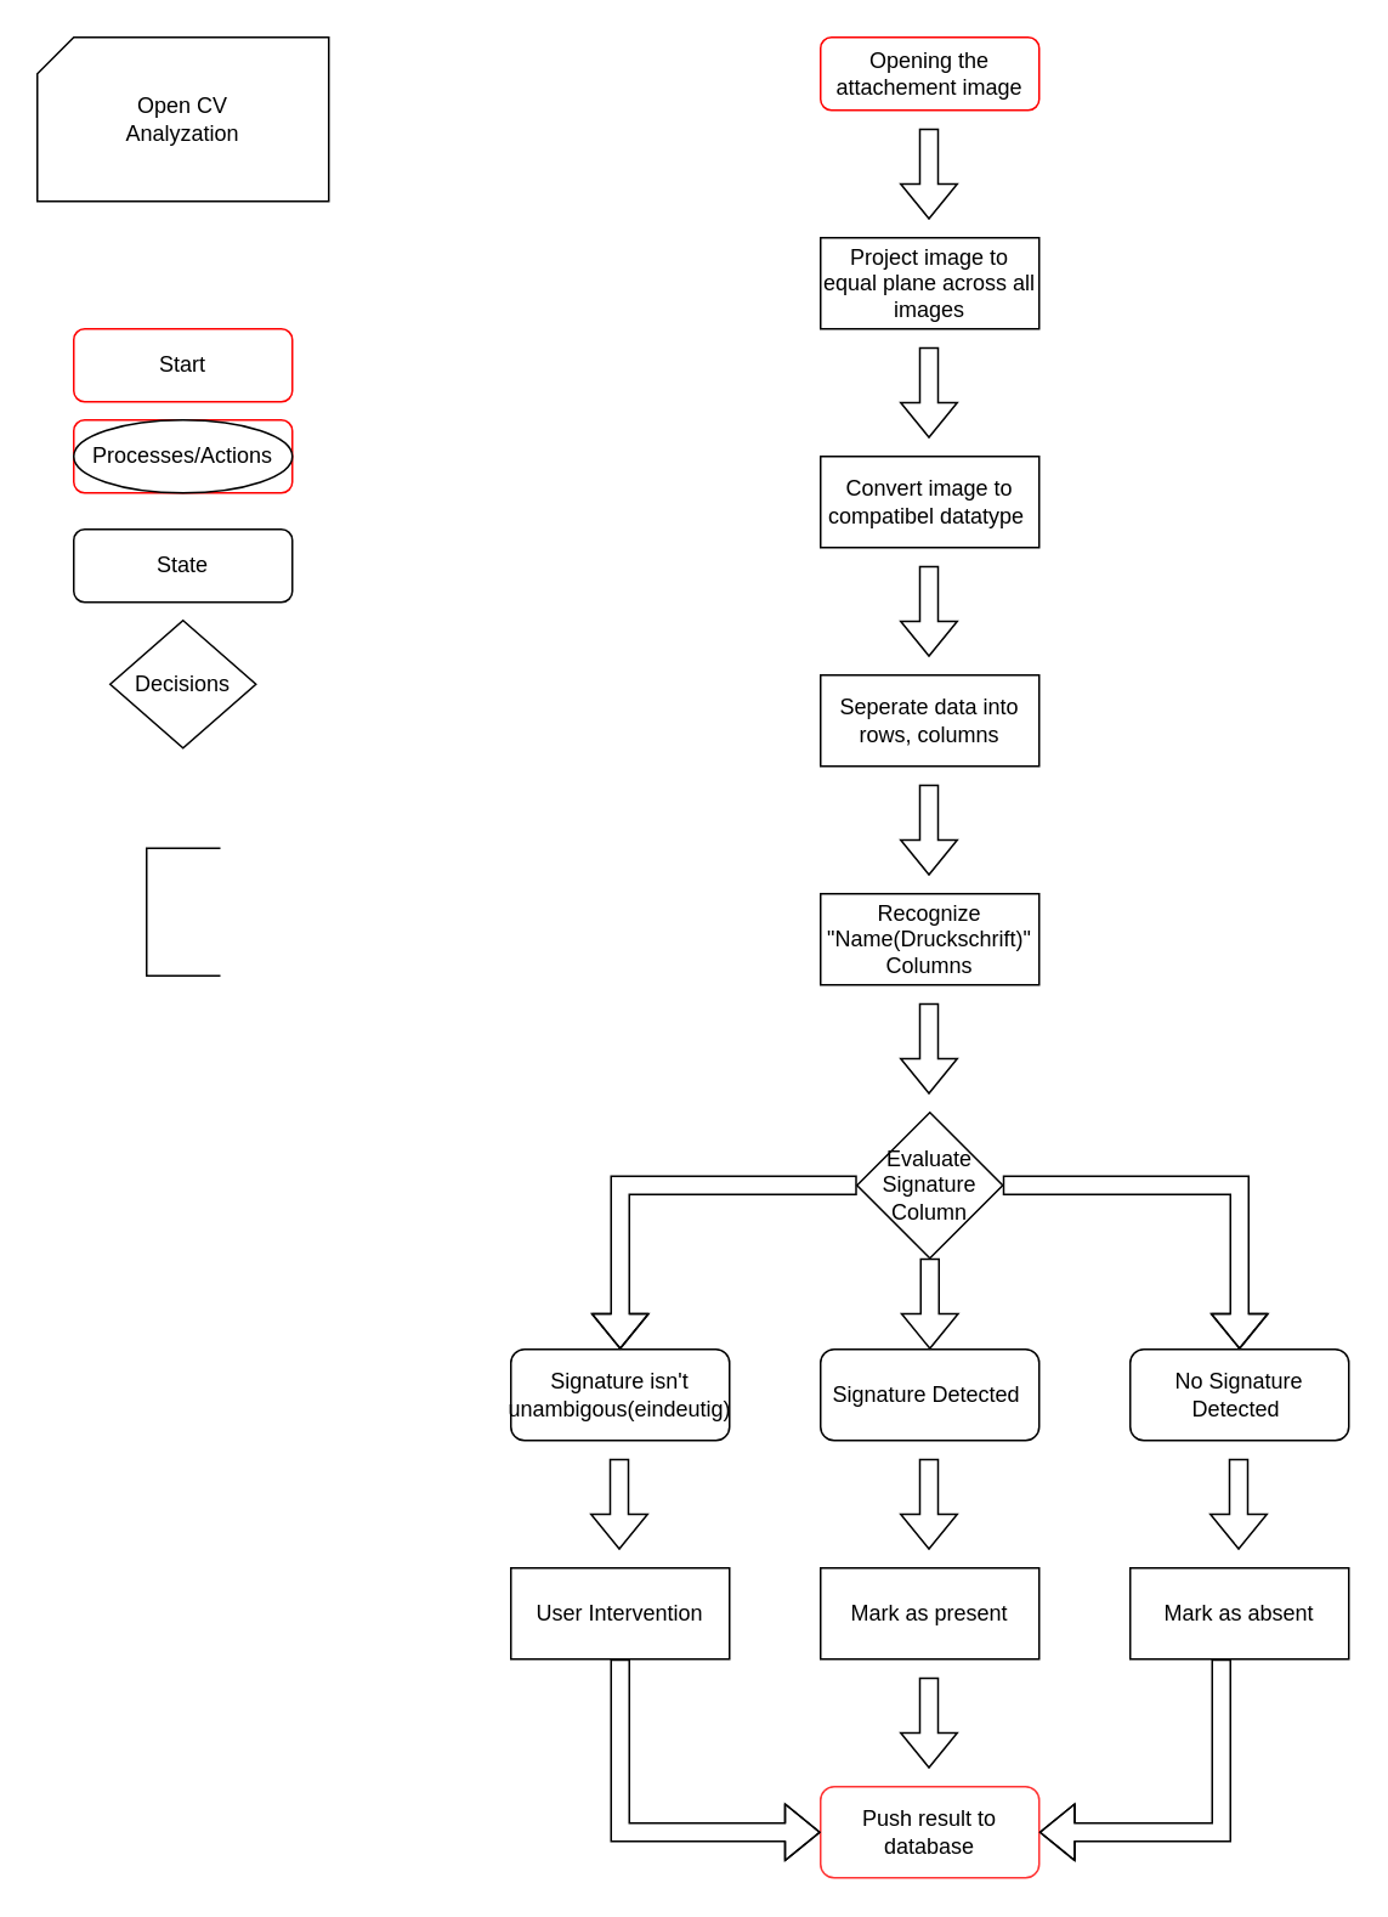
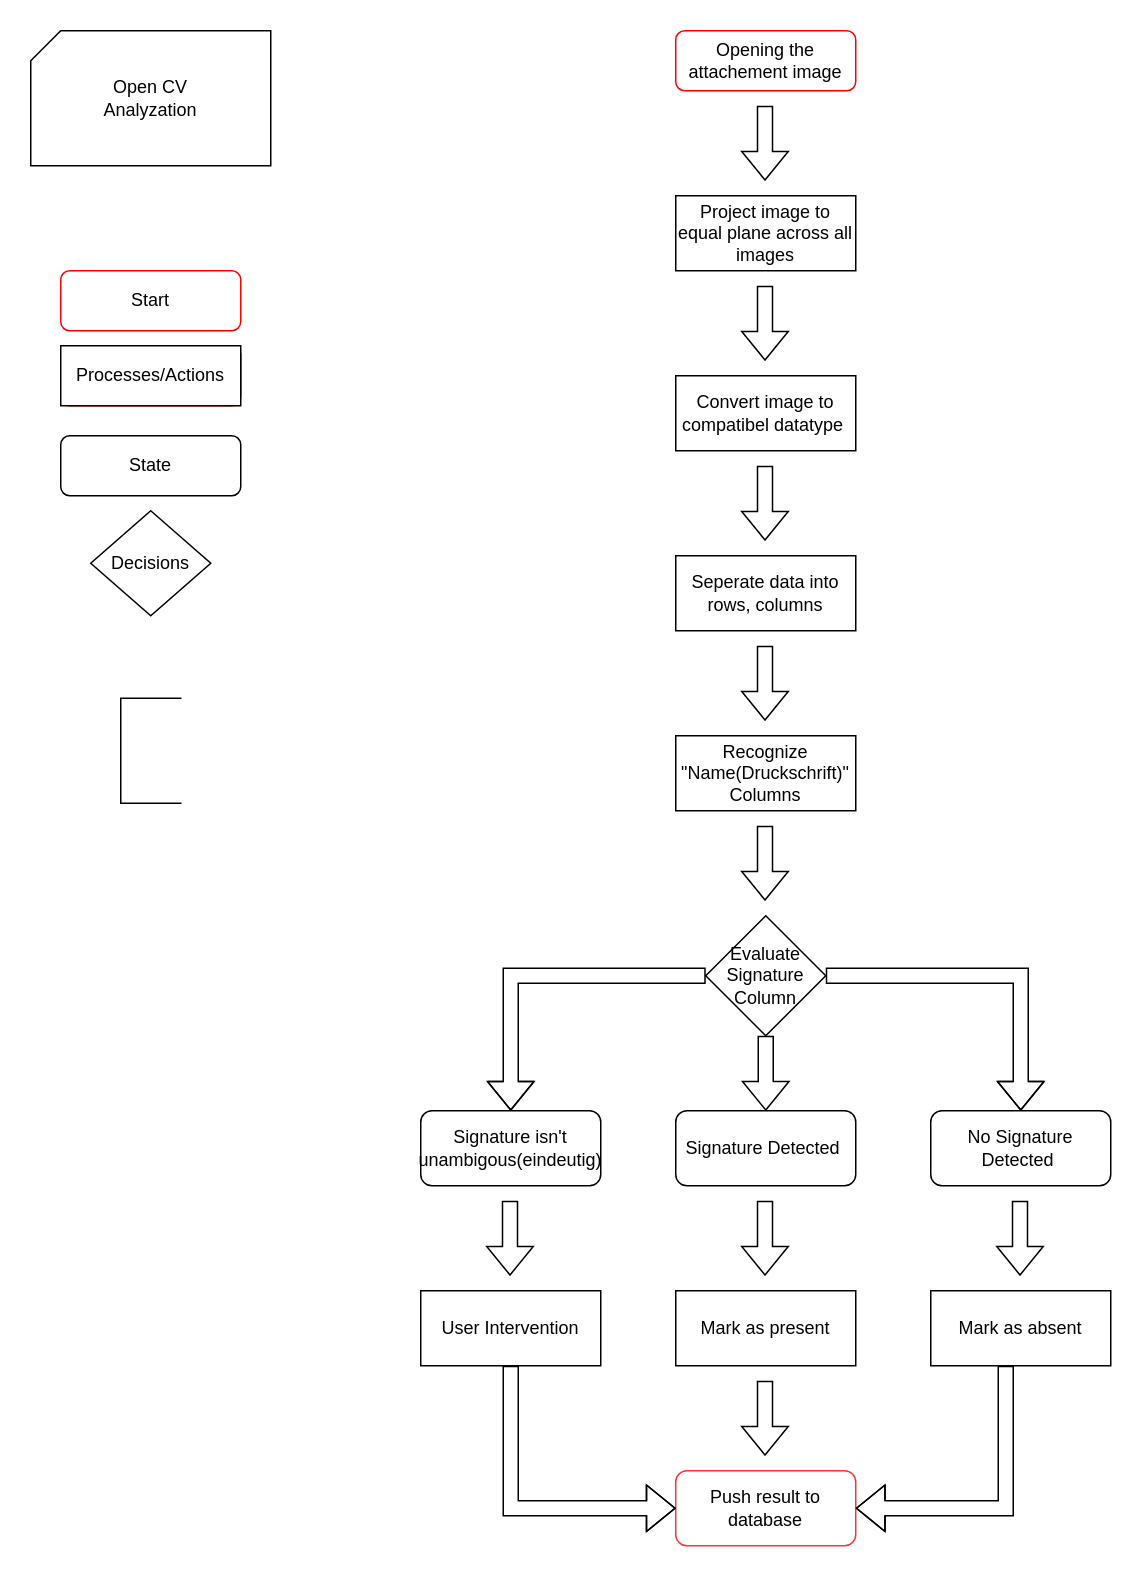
  <mxCell id="0" />
  <mxCell id="1" parent="0" />
  <mxCell id="2" value="Start/End of the Sequence" style="rounded=1;whiteSpace=wrap;html=1;fontSize=12;glass=0;strokeWidth=1;shadow=0;strokeColor=#FF0000;" parent="1" vertex="1"><mxGeometry x="40" y="230" width="120" height="40" as="geometry" /></mxCell>
- <mxCell id="3" value="Processes/Actions" style="ellipse;whiteSpace=wrap;html=1;fontSize=12;glass=0;strokeWidth=1;shadow=0;" parent="1" vertex="1"><mxGeometry x="40" y="230" width="120" height="40" as="geometry" /></mxCell>
+ <mxCell id="3" value="Processes/Actions" style="rounded=0;whiteSpace=wrap;html=1;fontSize=12;glass=0;strokeWidth=1;shadow=0;" parent="1" vertex="1"><mxGeometry x="40" y="230" width="120" height="40" as="geometry" /></mxCell>
  <mxCell id="4" value="Decisions" style="rhombus;whiteSpace=wrap;html=1;" parent="1" vertex="1"><mxGeometry x="60" y="340" width="80" height="70" as="geometry" /></mxCell>
  <mxCell id="5" value="" style="shape=partialRectangle;whiteSpace=wrap;html=1;bottom=1;right=1;left=1;top=0;fillColor=none;routingCenterX=-0.5;rotation=90;" parent="1" vertex="1"><mxGeometry x="65" y="480" width="70" height="40" as="geometry" /></mxCell>
  <mxCell id="6" value="" style="verticalLabelPosition=bottom;verticalAlign=top;html=1;shape=card;whiteSpace=wrap;size=20;arcSize=12;align=center;" parent="1" vertex="1"><mxGeometry x="20" y="20" width="160" height="90" as="geometry" /></mxCell>
  <mxCell id="7" value="Open CV Analyzation" style="text;html=1;strokeColor=none;fillColor=none;align=center;verticalAlign=middle;whiteSpace=wrap;rounded=0;" parent="1" vertex="1"><mxGeometry x="70" y="50" width="60" height="30" as="geometry" /></mxCell>
  <mxCell id="8" value="Start" style="rounded=1;whiteSpace=wrap;html=1;fontSize=12;glass=0;strokeWidth=1;shadow=0;strokeColor=#FF0000;" parent="1" vertex="1"><mxGeometry x="40" y="180" width="120" height="40" as="geometry" /></mxCell>
  <mxCell id="9" value="Opening the attachement image" style="rounded=1;whiteSpace=wrap;html=1;fontSize=12;glass=0;strokeWidth=1;shadow=0;strokeColor=#FF0000;" vertex="1" parent="1"><mxGeometry x="450" y="20" width="120" height="40" as="geometry" /></mxCell>
  <mxCell id="10" value="Project image to equal plane across all images" style="rounded=0;whiteSpace=wrap;html=1;fontSize=12;glass=0;strokeWidth=1;shadow=0;" vertex="1" parent="1"><mxGeometry x="450" y="130" width="120" height="50" as="geometry" /></mxCell>
  <mxCell id="11" value="" style="shape=flexArrow;endArrow=classic;html=1;rounded=0;" edge="1" parent="1"><mxGeometry width="50" height="50" relative="1" as="geometry"><mxPoint x="509.5" y="70" as="sourcePoint" /><mxPoint x="509.5" y="120" as="targetPoint" /></mxGeometry></mxCell>
  <mxCell id="12" value="Convert image to compatibel datatype&amp;nbsp;" style="rounded=0;whiteSpace=wrap;html=1;fontSize=12;glass=0;strokeWidth=1;shadow=0;" vertex="1" parent="1"><mxGeometry x="450" y="250" width="120" height="50" as="geometry" /></mxCell>
  <mxCell id="13" value="" style="shape=flexArrow;endArrow=classic;html=1;rounded=0;" edge="1" parent="1"><mxGeometry width="50" height="50" relative="1" as="geometry"><mxPoint x="509.5" y="190" as="sourcePoint" /><mxPoint x="509.5" y="240" as="targetPoint" /></mxGeometry></mxCell>
  <mxCell id="14" value="Seperate data into rows, columns" style="rounded=0;whiteSpace=wrap;html=1;fontSize=12;glass=0;strokeWidth=1;shadow=0;" vertex="1" parent="1"><mxGeometry x="450" y="370" width="120" height="50" as="geometry" /></mxCell>
  <mxCell id="15" value="" style="shape=flexArrow;endArrow=classic;html=1;rounded=0;" edge="1" parent="1"><mxGeometry width="50" height="50" relative="1" as="geometry"><mxPoint x="509.5" y="310" as="sourcePoint" /><mxPoint x="509.5" y="360" as="targetPoint" /></mxGeometry></mxCell>
  <mxCell id="16" value="Recognize &quot;Name(Druckschrift)&quot; Columns" style="rounded=0;whiteSpace=wrap;html=1;fontSize=12;glass=0;strokeWidth=1;shadow=0;" vertex="1" parent="1"><mxGeometry x="450" y="490" width="120" height="50" as="geometry" /></mxCell>
  <mxCell id="17" value="" style="shape=flexArrow;endArrow=classic;html=1;rounded=0;" edge="1" parent="1"><mxGeometry width="50" height="50" relative="1" as="geometry"><mxPoint x="509.5" y="430" as="sourcePoint" /><mxPoint x="509.5" y="480" as="targetPoint" /></mxGeometry></mxCell>
  <mxCell id="18" value="" style="shape=flexArrow;endArrow=classic;html=1;rounded=0;" edge="1" parent="1"><mxGeometry width="50" height="50" relative="1" as="geometry"><mxPoint x="509.5" y="550" as="sourcePoint" /><mxPoint x="509.5" y="600" as="targetPoint" /></mxGeometry></mxCell>
  <mxCell id="19" value="Evaluate Signature Column" style="rhombus;whiteSpace=wrap;html=1;" vertex="1" parent="1"><mxGeometry x="470" y="610" width="80" height="80" as="geometry" /></mxCell>
  <mxCell id="20" value="Signature isn't unambigous(eindeutig)" style="rounded=1;whiteSpace=wrap;html=1;fontSize=12;glass=0;strokeWidth=1;shadow=0;" vertex="1" parent="1"><mxGeometry x="280" y="740" width="120" height="50" as="geometry" /></mxCell>
  <mxCell id="21" value="Signature Detected&amp;nbsp;" style="rounded=1;whiteSpace=wrap;html=1;fontSize=12;glass=0;strokeWidth=1;shadow=0;" vertex="1" parent="1"><mxGeometry x="450" y="740" width="120" height="50" as="geometry" /></mxCell>
  <mxCell id="22" value="No Signature Detected&amp;nbsp;" style="rounded=1;whiteSpace=wrap;html=1;fontSize=12;glass=0;strokeWidth=1;shadow=0;" vertex="1" parent="1"><mxGeometry x="620" y="740" width="120" height="50" as="geometry" /></mxCell>
  <mxCell id="23" value="" style="shape=flexArrow;endArrow=classic;html=1;rounded=0;entryX=0.5;entryY=0;entryDx=0;entryDy=0;exitX=0;exitY=0.5;exitDx=0;exitDy=0;" edge="1" parent="1" source="19" target="20"><mxGeometry width="50" height="50" relative="1" as="geometry"><mxPoint x="400" y="700" as="sourcePoint" /><mxPoint x="450" y="650" as="targetPoint" /><Array as="points"><mxPoint x="340" y="650" /></Array></mxGeometry></mxCell>
  <mxCell id="24" value="" style="shape=flexArrow;endArrow=classic;html=1;rounded=0;entryX=0.5;entryY=0;entryDx=0;entryDy=0;exitX=0.5;exitY=1;exitDx=0;exitDy=0;" edge="1" parent="1" source="19" target="21"><mxGeometry width="50" height="50" relative="1" as="geometry"><mxPoint x="480" y="660" as="sourcePoint" /><mxPoint x="350" y="750" as="targetPoint" /><Array as="points" /></mxGeometry></mxCell>
  <mxCell id="25" value="" style="shape=flexArrow;endArrow=classic;html=1;rounded=0;entryX=0.5;entryY=0;entryDx=0;entryDy=0;" edge="1" parent="1" source="19"><mxGeometry width="50" height="50" relative="1" as="geometry"><mxPoint x="810" y="650" as="sourcePoint" /><mxPoint x="680" y="740" as="targetPoint" /><Array as="points"><mxPoint x="680" y="650" /></Array></mxGeometry></mxCell>
  <mxCell id="26" value="User Intervention" style="rounded=0;whiteSpace=wrap;html=1;fontSize=12;glass=0;strokeWidth=1;shadow=0;" vertex="1" parent="1"><mxGeometry x="280" y="860" width="120" height="50" as="geometry" /></mxCell>
  <mxCell id="27" value="State" style="rounded=1;whiteSpace=wrap;html=1;fontSize=12;glass=0;strokeWidth=1;shadow=0;" vertex="1" parent="1"><mxGeometry x="40" y="290" width="120" height="40" as="geometry" /></mxCell>
  <mxCell id="28" value="" style="shape=flexArrow;endArrow=classic;html=1;rounded=0;entryX=0.5;entryY=0;entryDx=0;entryDy=0;exitX=0.5;exitY=1;exitDx=0;exitDy=0;" edge="1" parent="1"><mxGeometry width="50" height="50" relative="1" as="geometry"><mxPoint x="339.5" y="800" as="sourcePoint" /><mxPoint x="339.5" y="850" as="targetPoint" /><Array as="points" /></mxGeometry></mxCell>
  <mxCell id="29" value="Mark as present" style="rounded=0;whiteSpace=wrap;html=1;fontSize=12;glass=0;strokeWidth=1;shadow=0;" vertex="1" parent="1"><mxGeometry x="450" y="860" width="120" height="50" as="geometry" /></mxCell>
  <mxCell id="30" value="" style="shape=flexArrow;endArrow=classic;html=1;rounded=0;entryX=0.5;entryY=0;entryDx=0;entryDy=0;exitX=0.5;exitY=1;exitDx=0;exitDy=0;" edge="1" parent="1"><mxGeometry width="50" height="50" relative="1" as="geometry"><mxPoint x="509.5" y="800" as="sourcePoint" /><mxPoint x="509.5" y="850" as="targetPoint" /><Array as="points" /></mxGeometry></mxCell>
  <mxCell id="31" value="Mark as absent" style="rounded=0;whiteSpace=wrap;html=1;fontSize=12;glass=0;strokeWidth=1;shadow=0;" vertex="1" parent="1"><mxGeometry x="620" y="860" width="120" height="50" as="geometry" /></mxCell>
  <mxCell id="32" value="" style="shape=flexArrow;endArrow=classic;html=1;rounded=0;entryX=0.5;entryY=0;entryDx=0;entryDy=0;exitX=0.5;exitY=1;exitDx=0;exitDy=0;" edge="1" parent="1"><mxGeometry width="50" height="50" relative="1" as="geometry"><mxPoint x="679.5" y="800" as="sourcePoint" /><mxPoint x="679.5" y="850" as="targetPoint" /><Array as="points" /></mxGeometry></mxCell>
  <mxCell id="33" value="Push result to database" style="rounded=1;whiteSpace=wrap;html=1;fontSize=12;glass=0;strokeWidth=1;shadow=0;strokeColor=#FF3333;" vertex="1" parent="1"><mxGeometry x="450" y="980" width="120" height="50" as="geometry" /></mxCell>
  <mxCell id="34" value="" style="shape=flexArrow;endArrow=classic;html=1;rounded=0;entryX=0;entryY=0.5;entryDx=0;entryDy=0;exitX=0.5;exitY=1;exitDx=0;exitDy=0;" edge="1" parent="1" source="26" target="33"><mxGeometry width="50" height="50" relative="1" as="geometry"><mxPoint x="350" y="910" as="sourcePoint" /><mxPoint x="220" y="1000" as="targetPoint" /><Array as="points"><mxPoint x="340" y="1005" /></Array></mxGeometry></mxCell>
  <mxCell id="35" value="" style="shape=flexArrow;endArrow=classic;html=1;rounded=0;entryX=0.5;entryY=0;entryDx=0;entryDy=0;exitX=0.5;exitY=1;exitDx=0;exitDy=0;" edge="1" parent="1"><mxGeometry width="50" height="50" relative="1" as="geometry"><mxPoint x="509.5" y="920" as="sourcePoint" /><mxPoint x="509.5" y="970" as="targetPoint" /><Array as="points" /></mxGeometry></mxCell>
  <mxCell id="36" value="" style="shape=flexArrow;endArrow=classic;html=1;rounded=0;entryX=1;entryY=0.5;entryDx=0;entryDy=0;" edge="1" parent="1" target="33"><mxGeometry width="50" height="50" relative="1" as="geometry"><mxPoint x="670" y="910" as="sourcePoint" /><mxPoint x="800" y="1000" as="targetPoint" /><Array as="points"><mxPoint x="670" y="1005" /></Array></mxGeometry></mxCell>
